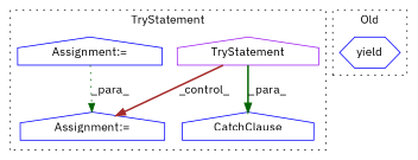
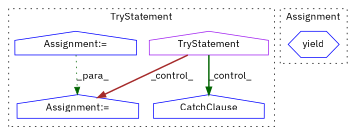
  digraph {
    fontname="IBM Plex Sans"
    node [a=7 color=blue fontname="IBM Plex Sans" l=1 shape=house]
    edge [color=darkgreen fontname="IBM Plex Sans" style=bold]
    n1 [a=12 l="13,2" label=CatchClause s="2157,2187"]
    n2 [a=54 color=purple l=4 label=TryStatement s=2103]
    n3 [label="Assignment:=" s=2120]
    n4 [label="Assignment:=" s=1828]
    n5 [a=112 l=7 label=yield s=1384 shape=hexagon]
    subgraph cluster_1 {
      label=TryStatement
      style=dotted
      n1
      n2
      n3
      n4
    }
    subgraph cluster_2 {
-     label=Old
+     label=Assignment
      style=dotted
      n5
    }
-   n2 -> n1 [label=_para_]
+   n2 -> n1 [label=_control_]
    n2 -> n3 [color=brown label=_control_]
    n4 -> n3 [label=_para_ style=dotted]
  }
